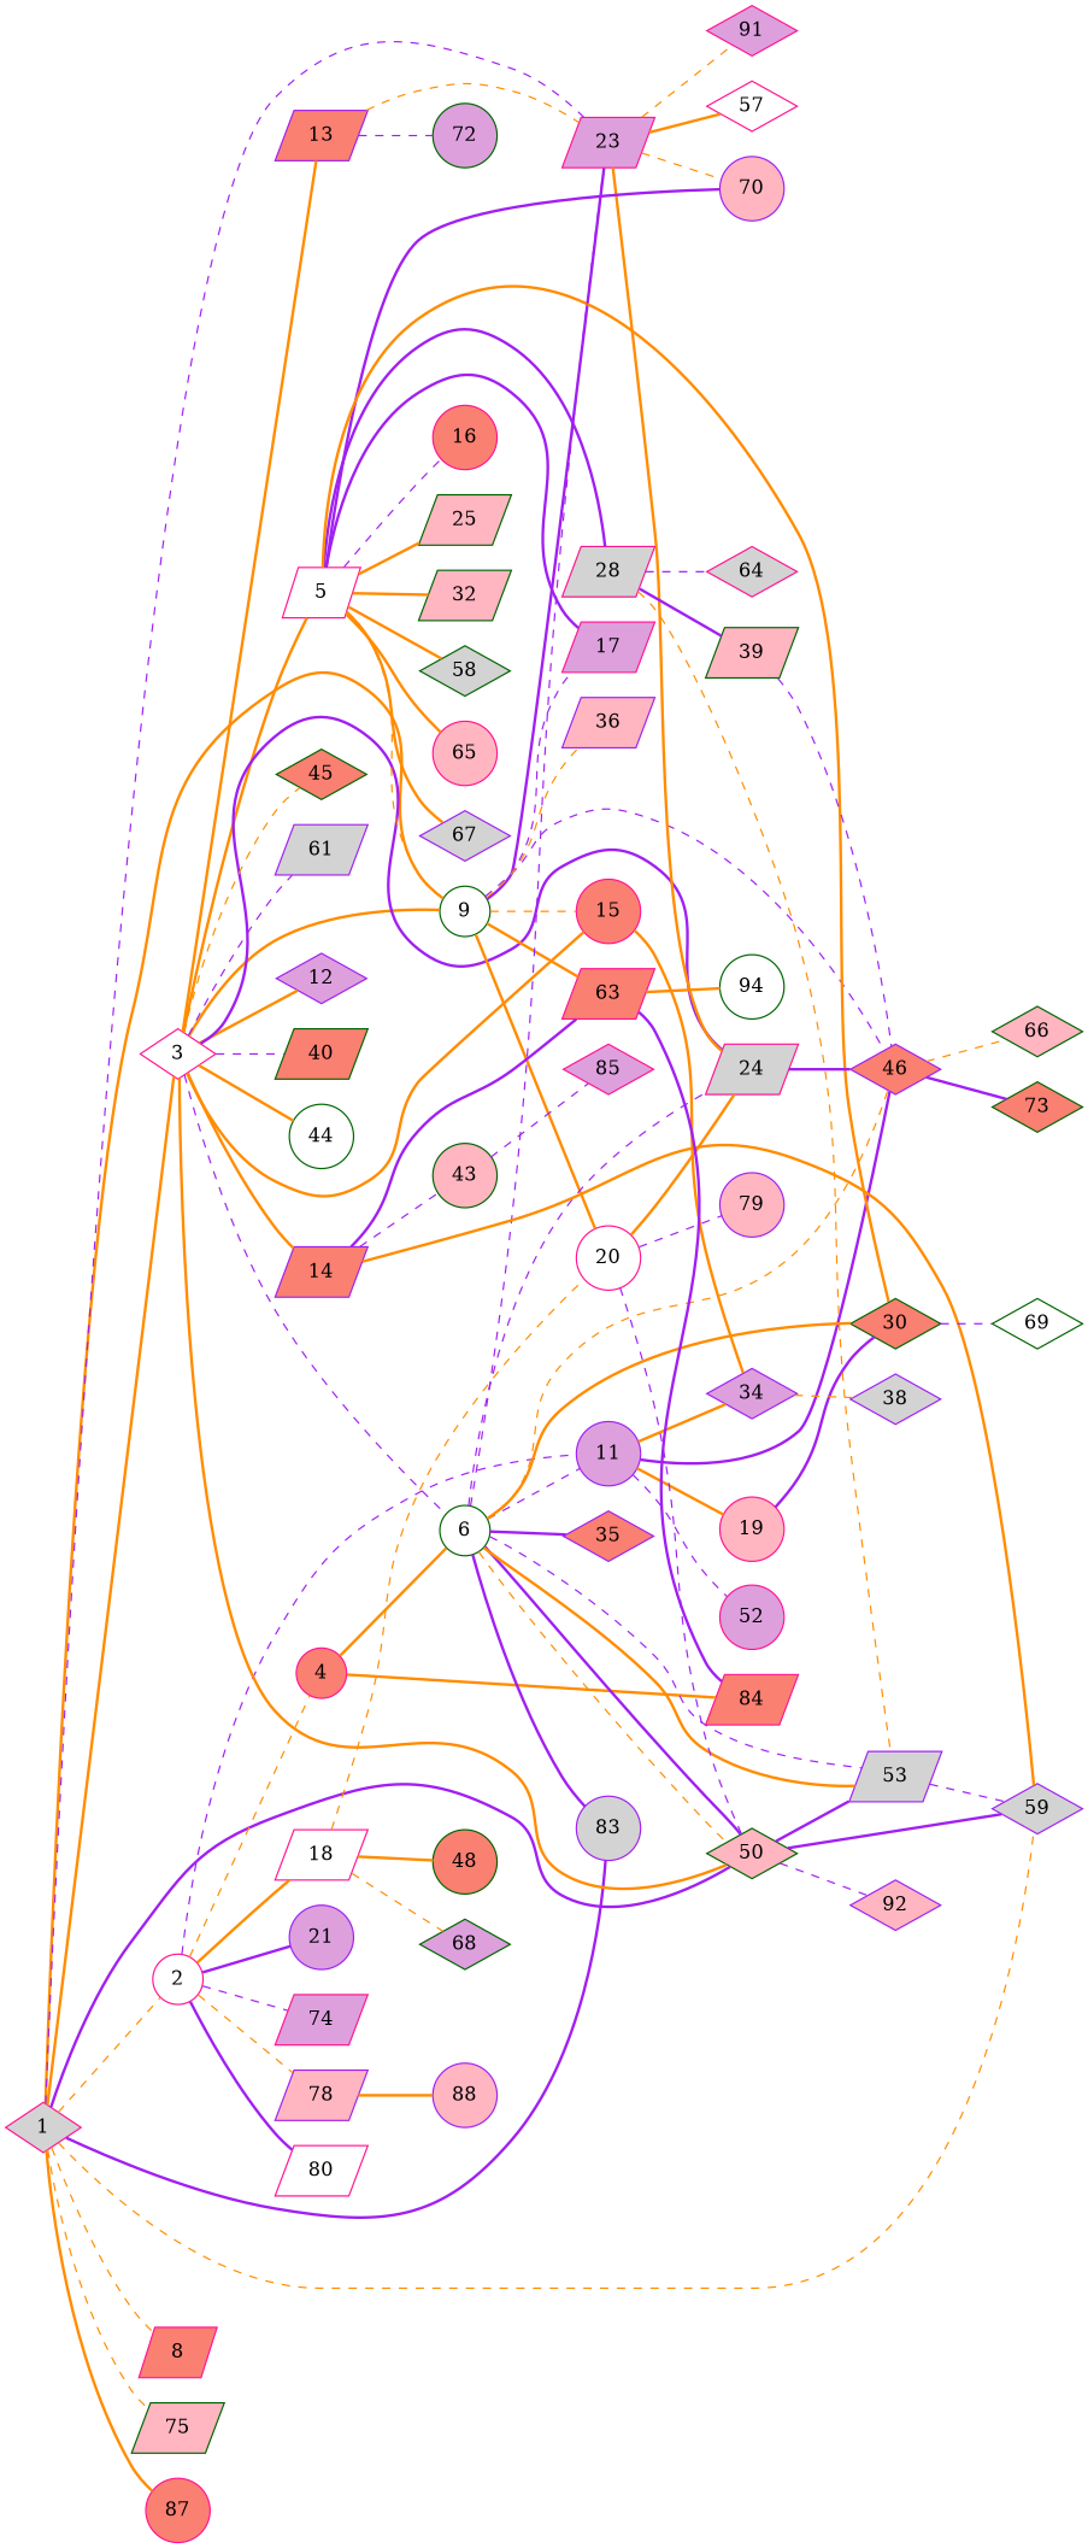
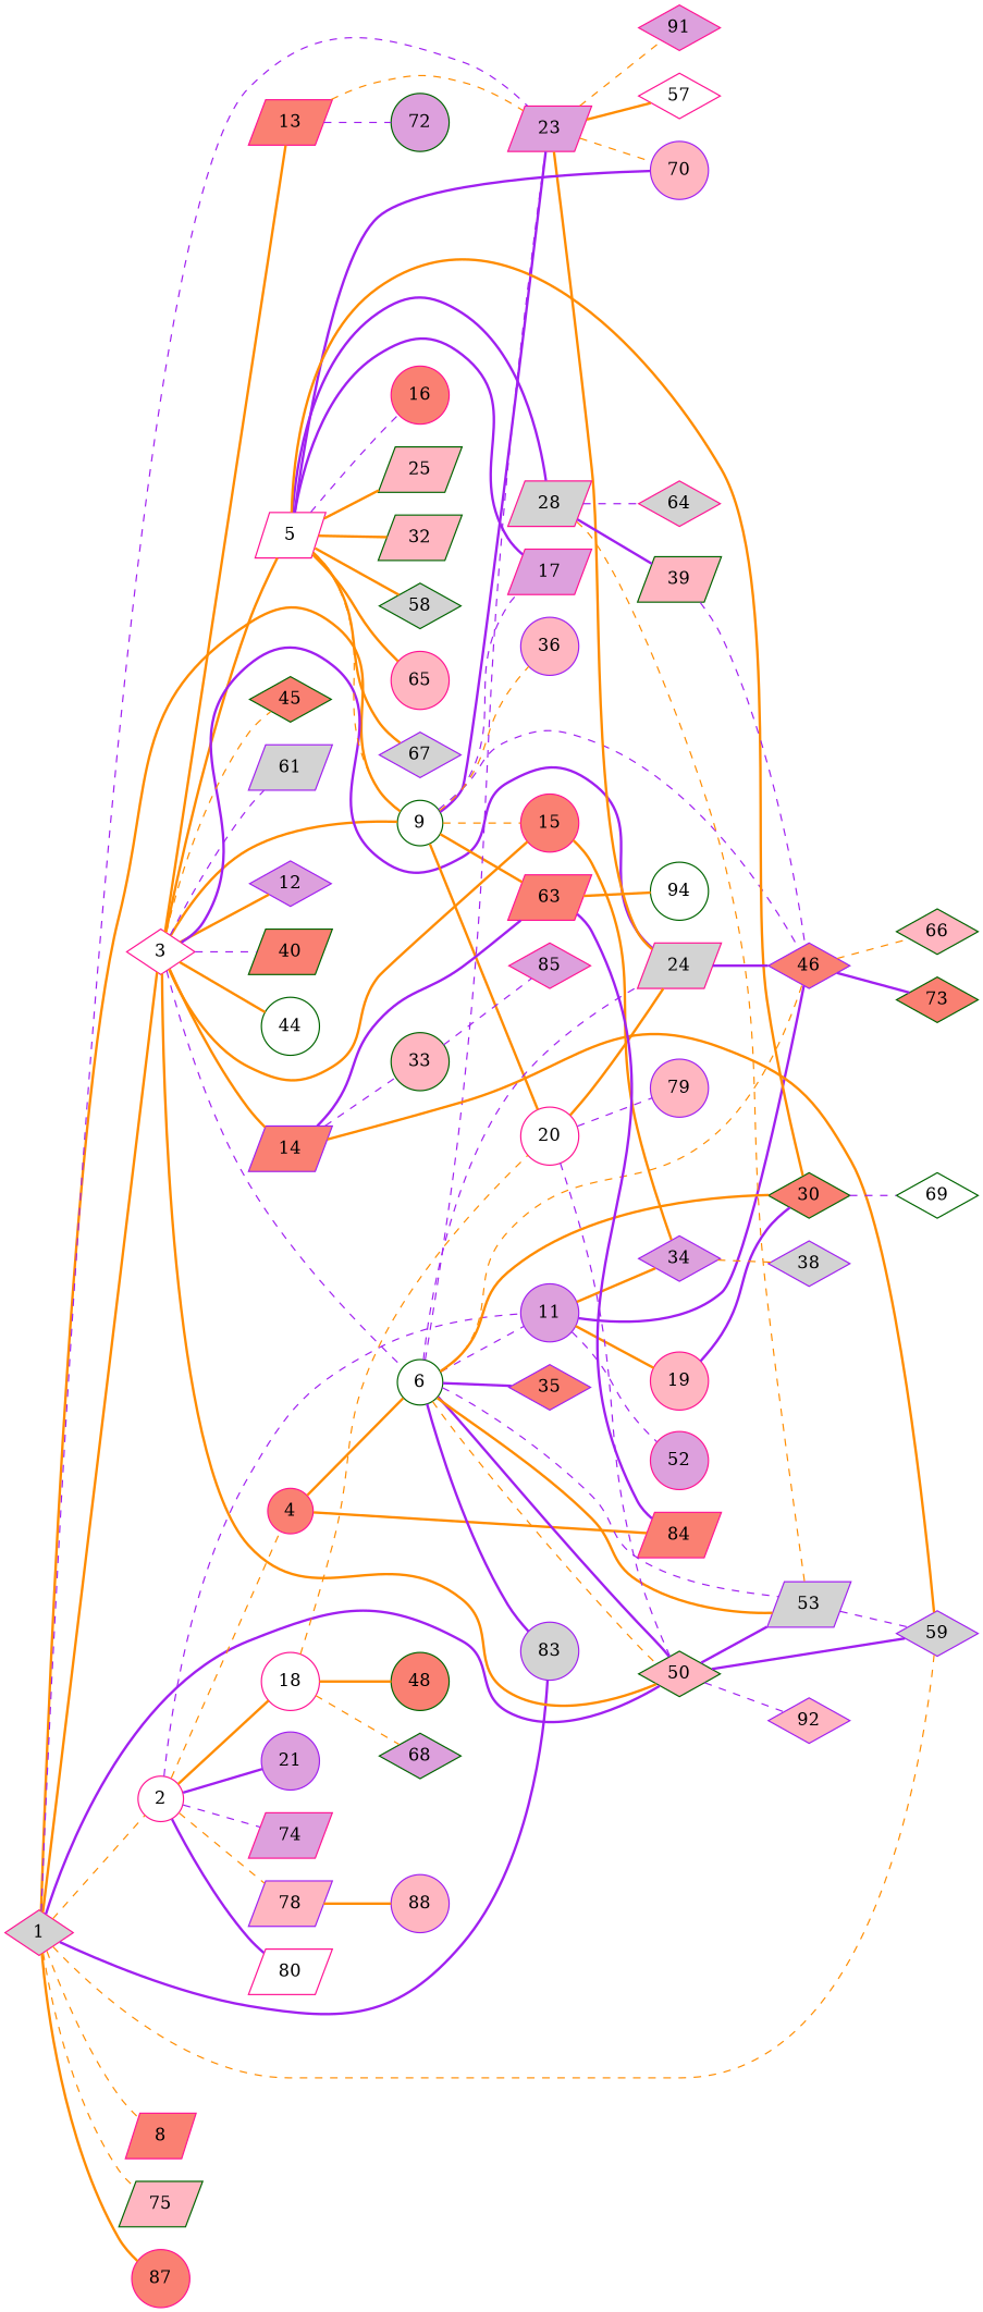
  graph {
    rankdir=LR
    node [color=deeppink fillcolor=salmon shape=circle style=filled]
    edge [color=darkorange style=bold]
    1 [fillcolor=lightgrey shape=diamond super="+81"]
    2 [fillcolor=white super="+62"]
    3 [fillcolor=white shape=diamond super="+10"]
    8 [shape=parallelogram]
    9 [color=darkgreen fillcolor=white super="+29"]
    23 [fillcolor=plum shape=parallelogram super="+52"]
    50 [color=darkgreen fillcolor=lightpink shape=diamond super="+56"]
    59 [color=purple fillcolor=lightgrey shape=diamond super="+60"]
    75 [color=darkgreen fillcolor=lightpink shape=parallelogram super="+90"]
    83 [color=purple fillcolor=lightgrey]
    87
    4 [super="+86"]
    11 [color=purple fillcolor=plum super="+31"]
-   18 [fillcolor=white shape=parallelogram super="+41"]
+   18 [fillcolor=white super="+41"]
    21 [color=purple fillcolor=plum]
    74 [fillcolor=plum shape=parallelogram]
    78 [color=purple fillcolor=lightpink shape=parallelogram]
    80 [fillcolor=white shape=parallelogram]
    5 [fillcolor=white shape=parallelogram super="+7"]
    6 [color=darkgreen fillcolor=white super="+26"]
    12 [color=purple fillcolor=plum shape=diamond]
-   13 [color=purple shape=parallelogram super="+82"]
+   13 [shape=parallelogram super="+82"]
    14 [color=purple shape=parallelogram super="+22"]
    15
    24 [fillcolor=lightgrey shape=parallelogram super="+71"]
    40 [color=darkgreen shape=parallelogram]
    44 [color=darkgreen fillcolor=white]
    45 [color=darkgreen shape=diamond]
    61 [color=purple fillcolor=lightgrey shape=parallelogram]
    17 [fillcolor=plum shape=parallelogram]
    46 [color=purple shape=diamond]
    20 [fillcolor=white super="+33"]
-   36 [color=purple fillcolor=lightpink shape=parallelogram]
+   36 [color=purple fillcolor=lightpink]
    63 [shape=parallelogram super="+89"]
    70 [color=purple fillcolor=lightpink]
    57 [fillcolor=white shape=diamond]
    91 [fillcolor=plum shape=diamond]
    53 [color=purple fillcolor=lightgrey shape=parallelogram]
    92 [color=purple fillcolor=lightpink shape=diamond]
    84 [shape=parallelogram]
    19 [fillcolor=lightpink]
    34 [color=purple fillcolor=plum shape=diamond super="+37"]
    n43 [fillcolor=plum label=52]
    48 [color=darkgreen]
    68 [color=darkgreen fillcolor=plum shape=diamond]
    88 [color=purple fillcolor=lightpink]
    16 [super="+42"]
    25 [color=darkgreen fillcolor=lightpink shape=parallelogram super="+27"]
    28 [fillcolor=lightgrey shape=parallelogram]
    30 [color=darkgreen shape=diamond super="+47"]
    32 [color=darkgreen fillcolor=lightpink shape=parallelogram]
    58 [color=darkgreen fillcolor=lightgrey shape=diamond]
    65 [fillcolor=lightpink]
    67 [color=purple fillcolor=lightgrey shape=diamond]
    35 [color=purple shape=diamond]
    72 [color=darkgreen fillcolor=plum]
-   43 [color=darkgreen fillcolor=lightpink]
+   43 [color=darkgreen fillcolor=lightpink label=33]
    39 [color=darkgreen fillcolor=lightpink shape=parallelogram super="+54"]
    64 [fillcolor=lightgrey shape=diamond super="+93"]
    69 [color=darkgreen fillcolor=white shape=diamond]
    66 [color=darkgreen fillcolor=lightpink shape=diamond super="+77"]
    73 [color=darkgreen shape=diamond super="+76"]
    79 [color=purple fillcolor=lightpink]
    94 [color=darkgreen fillcolor=white]
    38 [color=purple fillcolor=lightgrey shape=diamond super="+49"]
    85 [fillcolor=plum shape=diamond]
    1 -- 2 [style=dashed]
    1 -- 3
    1 -- 8 [style=dashed]
    1 -- 9
    1 -- 23 [color=purple style=dashed]
    1 -- 50 [color=purple]
    1 -- 59 [style=dashed]
    1 -- 75 [style=dashed]
    1 -- 83 [color=purple]
    1 -- 87
    2 -- 4 [style=dashed]
    2 -- 11 [color=purple style=dashed]
    2 -- 18
    2 -- 21 [color=purple]
    2 -- 74 [color=purple style=dashed]
    2 -- 78 [style=dashed]
    2 -- 80 [color=purple]
    3 -- 9
    3 -- 50
    3 -- 5 [weight=2]
    3 -- 6 [color=purple style=dashed weight=2]
    3 -- 12
    3 -- 13
    3 -- 14 [weight=2]
    3 -- 15
    3 -- 24 [color=purple]
    3 -- 40 [color=purple style=dashed]
    3 -- 44
    3 -- 45 [style=dashed]
    3 -- 61 [color=purple style=dashed]
    9 -- 23 [color=purple]
    9 -- 15 [style=dashed]
    9 -- 17 [color=purple style=dashed]
    9 -- 46 [color=purple style=dashed]
    9 -- 20
    9 -- 36 [style=dashed]
    9 -- 63
    23 -- 24
    23 -- 70 [style=dashed]
    23 -- 57
    23 -- 91 [style=dashed]
    50 -- 59 [color=purple]
    50 -- 53 [color=purple]
    50 -- 92 [color=purple style=dashed]
    4 -- 6
    4 -- 84
    11 -- 46 [color=purple]
    11 -- 19
    11 -- 34
    11 -- n43 [color=purple style=dashed]
    18 -- 20 [style=dashed]
    18 -- 48
    18 -- 68 [style=dashed]
    78 -- 88
    5 -- 9 [style=dashed]
    5 -- 17 [color=purple]
    5 -- 70 [color=purple]
    5 -- 16 [color=purple style=dashed]
    5 -- 25
    5 -- 28 [color=purple]
    5 -- 30
    5 -- 32
    5 -- 58
    5 -- 65
    5 -- 67
    6 -- 23 [color=purple style=dashed weight=2]
    6 -- 50 [style=dashed]
    6 -- 50 [color=purple]
    6 -- 83 [color=purple]
    6 -- 11 [color=purple style=dashed]
    6 -- 24 [color=purple style=dashed weight=2]
    6 -- 46 [style=dashed]
    6 -- 53
    6 -- 53 [color=purple style=dashed]
    6 -- 30
    6 -- 35 [color=purple]
    13 -- 23 [style=dashed]
    13 -- 72 [color=purple style=dashed]
    14 -- 59
    14 -- 63 [color=purple]
    14 -- 43 [color=purple style=dashed]
    15 -- 34
    24 -- 46 [color=purple]
    46 -- 66 [style=dashed]
    46 -- 73 [color=purple]
    20 -- 50 [color=purple style=dashed]
    20 -- 24
    20 -- 79 [color=purple style=dashed]
    63 -- 84 [color=purple]
    63 -- 94
    53 -- 59 [color=purple style=dashed]
    19 -- 30 [color=purple]
    34 -- 38 [style=dashed]
    28 -- 53 [style=dashed]
    28 -- 39 [color=purple]
    28 -- 64 [color=purple style=dashed]
    30 -- 69 [color=purple style=dashed]
    43 -- 85 [color=purple style=dashed]
    39 -- 46 [color=purple style=dashed]
  }
